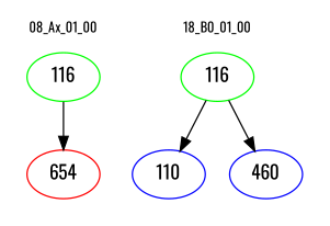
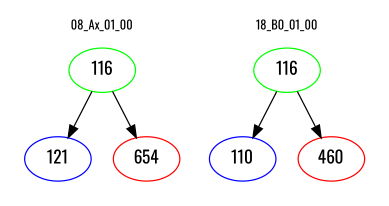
  digraph {
    fontname=Oswald
    node [color=green fontname=Oswald]
    edge [color=black fontname=Oswald]
    n1 [label=116]
+   n2 [color=blue label=121]
    n3 [color=red label=654]
    n4 [label=116]
    n5 [color=blue label=110]
-   n6 [color=blue label=460]
+   n6 [color=red label=460]
    subgraph cluster_1 {
      color=white
      fontsize=10
      label="08_Ax_01_00"
      n1
+     n2
      n3
    }
    subgraph cluster_2 {
      color=white
      fontsize=10
      label="18_B0_01_00"
      n4
      n5
      n6
    }
+   n1 -> n2
    n1 -> n3
    n4 -> n5
    n4 -> n6
  }
